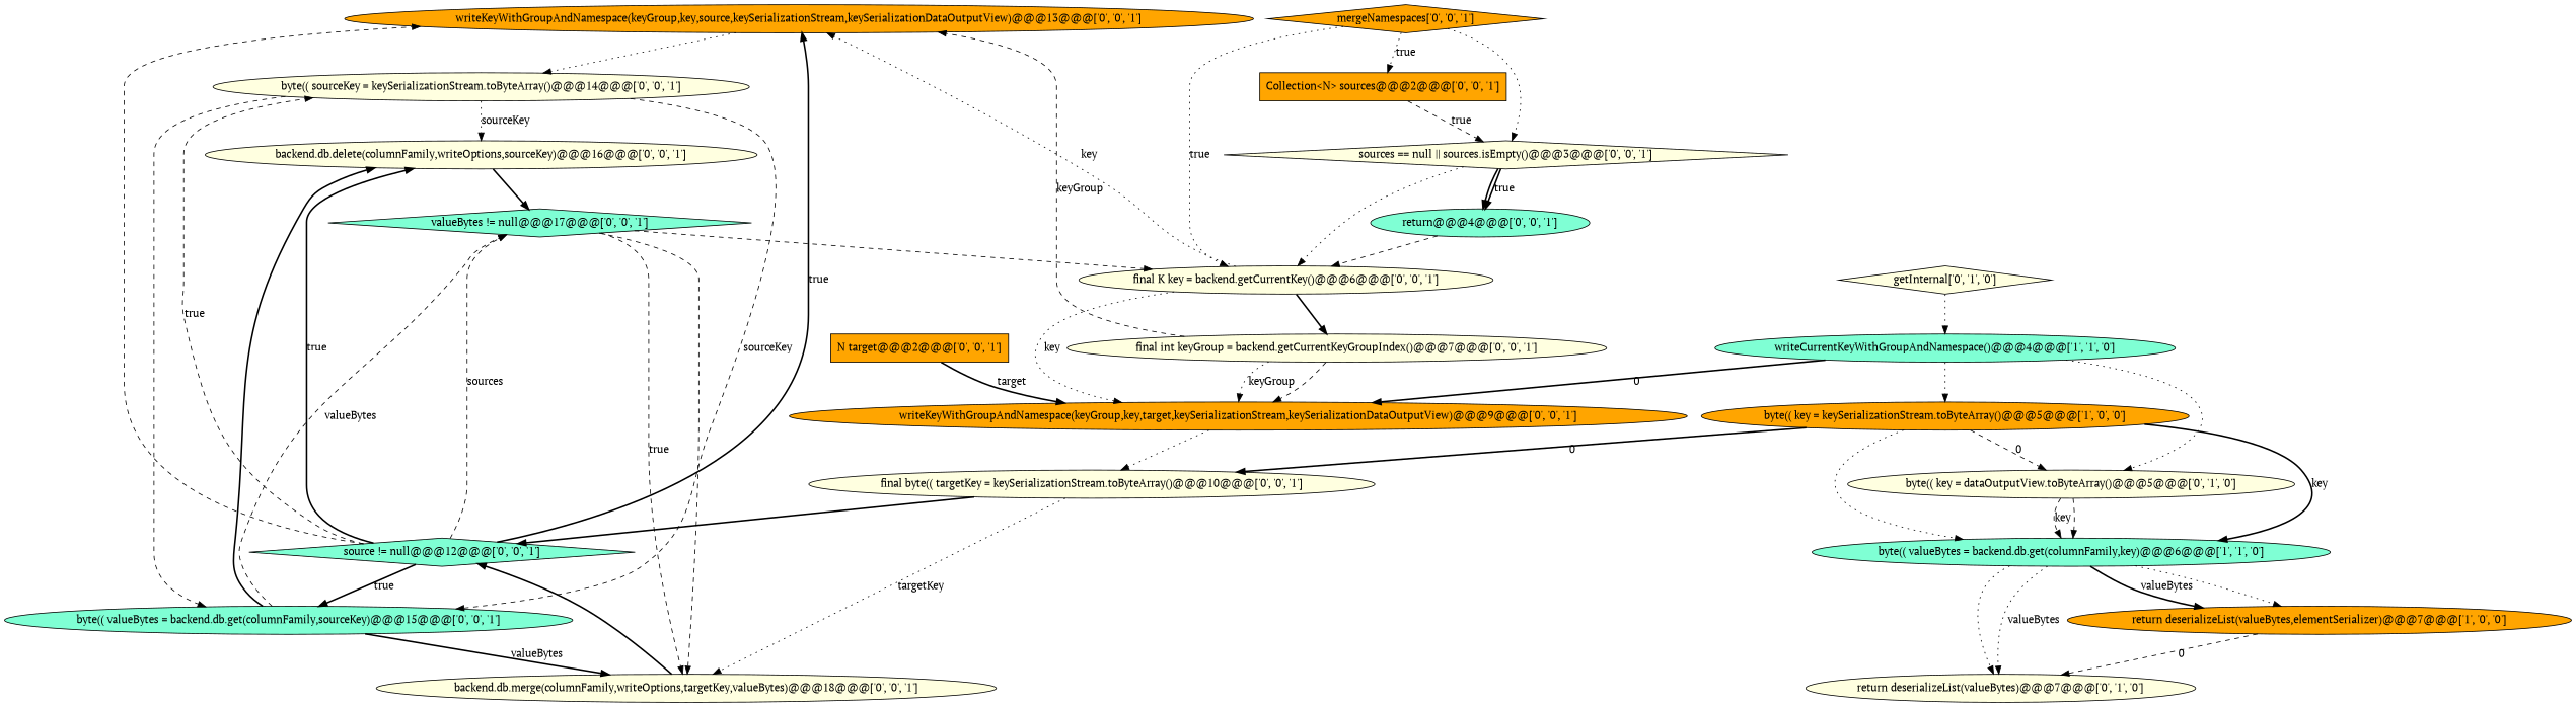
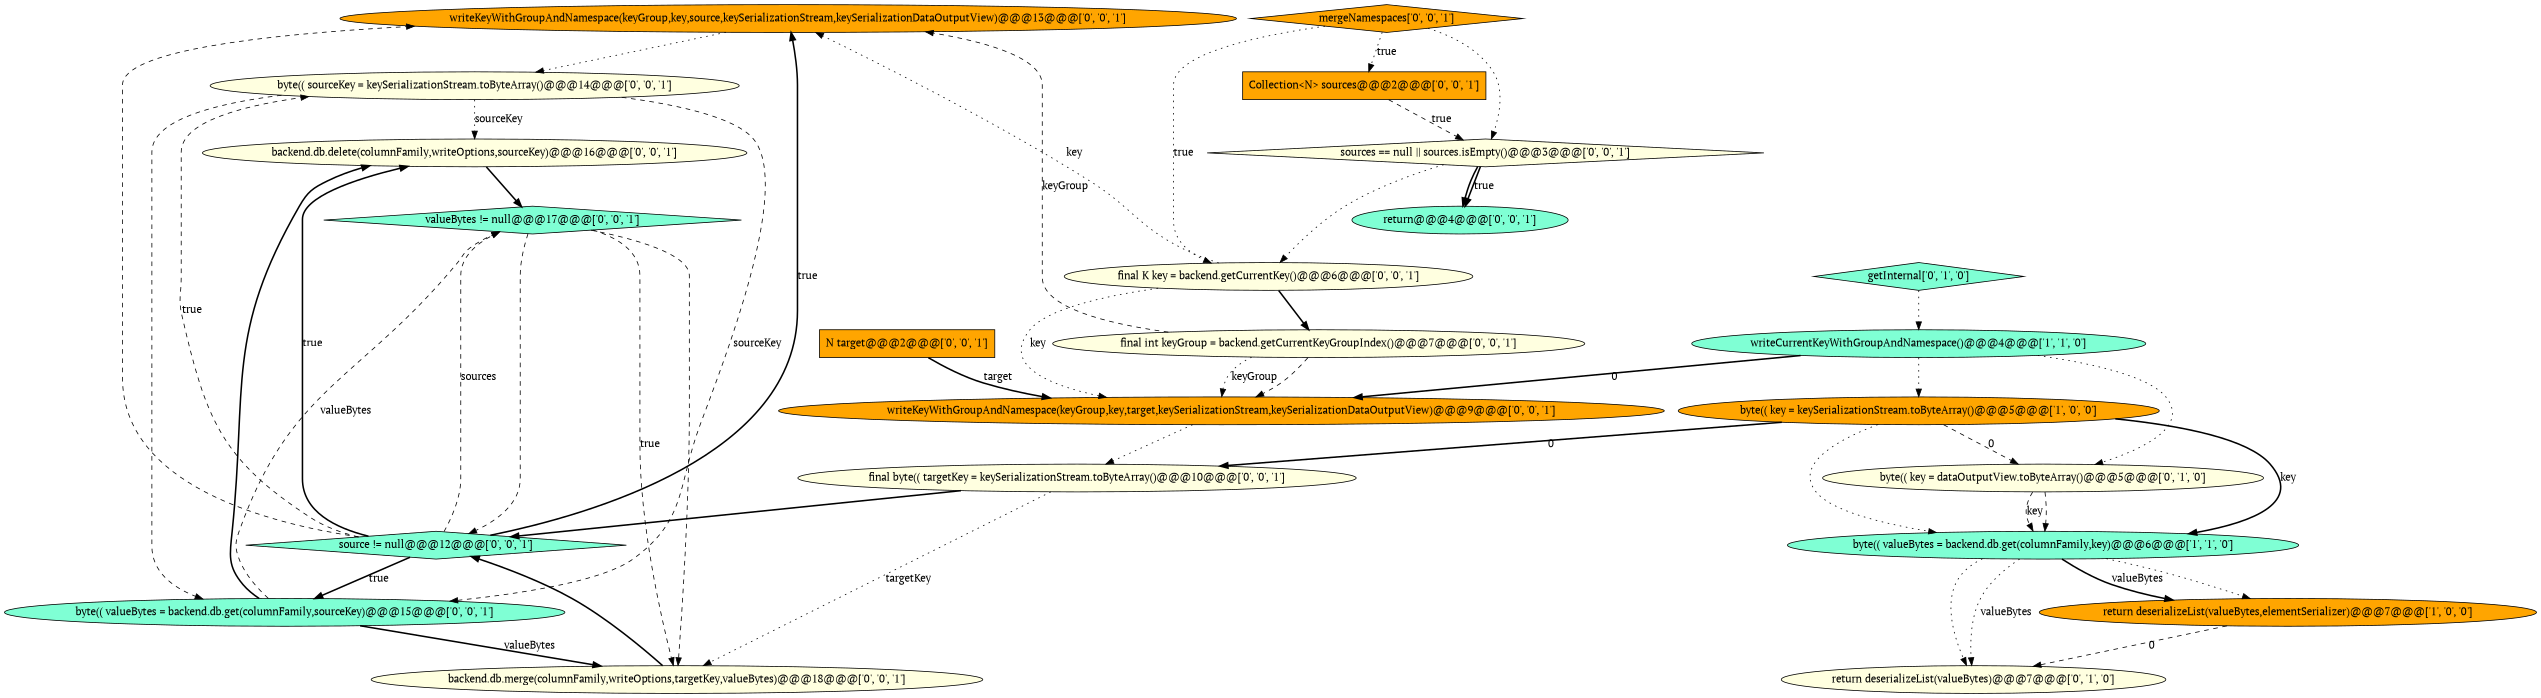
  digraph {
    fontname="PT Serif"
    node [fillcolor=lightyellow fontname="PT Serif" shape=ellipse style=filled]
    edge [fontname="PT Serif" style=dotted]
    n1 [fillcolor=orange label="writeKeyWithGroupAndNamespace(keyGroup,key,source,keySerializationStream,keySerializationDataOutputView)@@@13@@@['0', '0', '1']"]
    n2 [label="byte(( sourceKey = keySerializationStream.toByteArray()@@@14@@@['0', '0', '1']"]
    n3 [label="backend.db.delete(columnFamily,writeOptions,sourceKey)@@@16@@@['0', '0', '1']"]
    n4 [fillcolor=aquamarine label="byte(( valueBytes = backend.db.get(columnFamily,sourceKey)@@@15@@@['0', '0', '1']"]
    n5 [fillcolor=orange label="mergeNamespaces['0', '0', '1']" shape=diamond]
    n6 [label="sources == null || sources.isEmpty()@@@3@@@['0', '0', '1']" shape=diamond]
    n7 [fillcolor=orange label="Collection<N> sources@@@2@@@['0', '0', '1']" shape=box]
    n8 [label="final K key = backend.getCurrentKey()@@@6@@@['0', '0', '1']"]
    n9 [fillcolor=aquamarine label="return@@@4@@@['0', '0', '1']"]
    n10 [fillcolor=orange label="N target@@@2@@@['0', '0', '1']" shape=box]
    n11 [fillcolor=orange label="writeKeyWithGroupAndNamespace(keyGroup,key,target,keySerializationStream,keySerializationDataOutputView)@@@9@@@['0', '0', '1']"]
    n12 [label="final byte(( targetKey = keySerializationStream.toByteArray()@@@10@@@['0', '0', '1']"]
    n13 [fillcolor=aquamarine label="source != null@@@12@@@['0', '0', '1']" shape=diamond]
    n14 [label="backend.db.merge(columnFamily,writeOptions,targetKey,valueBytes)@@@18@@@['0', '0', '1']"]
    n15 [fillcolor=aquamarine label="valueBytes != null@@@17@@@['0', '0', '1']" shape=diamond]
    n16 [label="final int keyGroup = backend.getCurrentKeyGroupIndex()@@@7@@@['0', '0', '1']"]
-   n17 [label="getInternal['0', '1', '0']" shape=diamond]
+   n17 [fillcolor=aquamarine label="getInternal['0', '1', '0']" shape=diamond]
    n18 [fillcolor=aquamarine label="writeCurrentKeyWithGroupAndNamespace()@@@4@@@['1', '1', '0']"]
    n19 [label="byte(( key = dataOutputView.toByteArray()@@@5@@@['0', '1', '0']"]
    n20 [fillcolor=orange label="byte(( key = keySerializationStream.toByteArray()@@@5@@@['1', '0', '0']"]
    n21 [fillcolor=aquamarine label="byte(( valueBytes = backend.db.get(columnFamily,key)@@@6@@@['1', '1', '0']"]
    n22 [label="return deserializeList(valueBytes)@@@7@@@['0', '1', '0']"]
    n23 [fillcolor=orange label="return deserializeList(valueBytes,elementSerializer)@@@7@@@['1', '0', '0']"]
    n1 -> n2
    n2 -> n3 [label=sourceKey]
    n2 -> n4 [style=dashed]
    n2 -> n4 [label=sourceKey style=dashed]
    n3 -> n15 [style=bold]
    n4 -> n3 [style=bold]
    n4 -> n14 [label=valueBytes style=bold]
    n4 -> n15 [label=valueBytes style=dashed]
    n5 -> n6
    n5 -> n7 [label=true]
    n5 -> n8 [label=true]
    n6 -> n8
    n6 -> n9 [label=true style=bold]
    n6 -> n9 [style=bold]
    n7 -> n6 [label=true style=dashed]
    n8 -> n1 [label=key]
    n8 -> n11 [label=key]
    n8 -> n16 [style=bold]
-   n9 -> n8 [style=dashed]
    n10 -> n11 [label=target style=bold]
    n11 -> n12
    n12 -> n13 [style=bold]
    n12 -> n14 [label=targetKey]
    n13 -> n1 [label=true style=bold]
    n13 -> n1 [style=dashed]
    n13 -> n2 [label=true style=dashed]
    n13 -> n3 [label=true style=bold]
    n13 -> n4 [label=true style=bold]
    n13 -> n15 [label=sources style=dashed]
    n14 -> n13 [style=bold]
-   n15 -> n8 [style=dashed]
+   n15 -> n13 [style=dashed]
    n15 -> n14 [label=true style=dashed]
    n15 -> n14 [style=dashed]
    n16 -> n1 [label=keyGroup style=dashed]
    n16 -> n11 [style=dashed]
    n16 -> n11 [label=keyGroup]
    n17 -> n18
    n18 -> n11 [label=0 style=bold]
    n18 -> n19
    n18 -> n20
    n19 -> n21 [style=dashed]
    n19 -> n21 [label=key style=dashed]
    n20 -> n12 [label=0 style=bold]
    n20 -> n19 [label=0 style=dashed]
    n20 -> n21 [label=key style=bold]
    n20 -> n21
    n21 -> n22
    n21 -> n22 [label=valueBytes]
    n21 -> n23
    n21 -> n23 [label=valueBytes style=bold]
    n23 -> n22 [label=0 style=dashed]
  }
